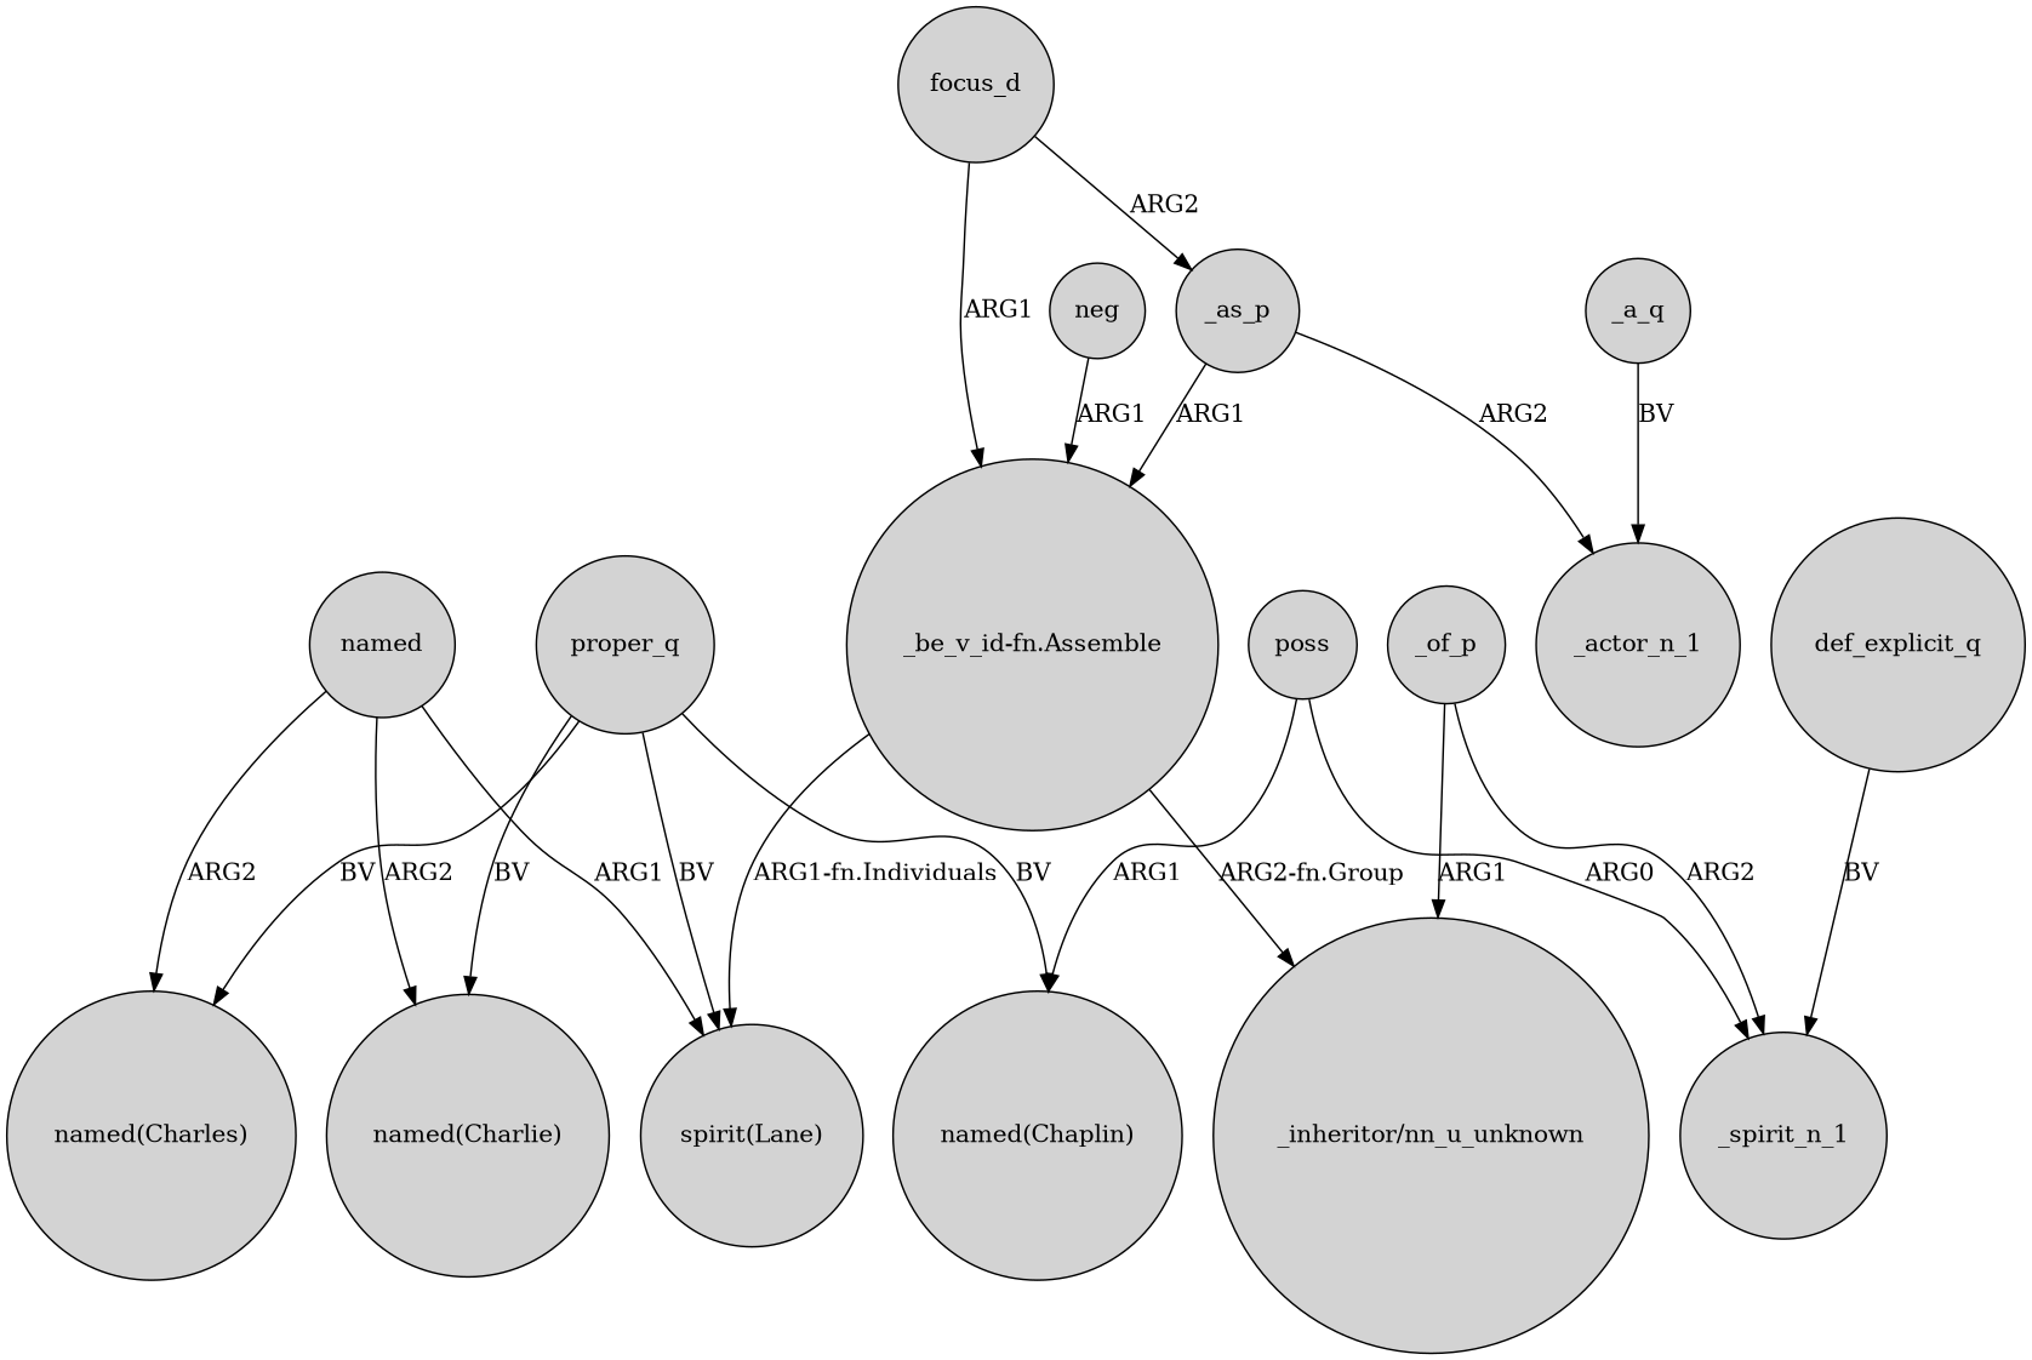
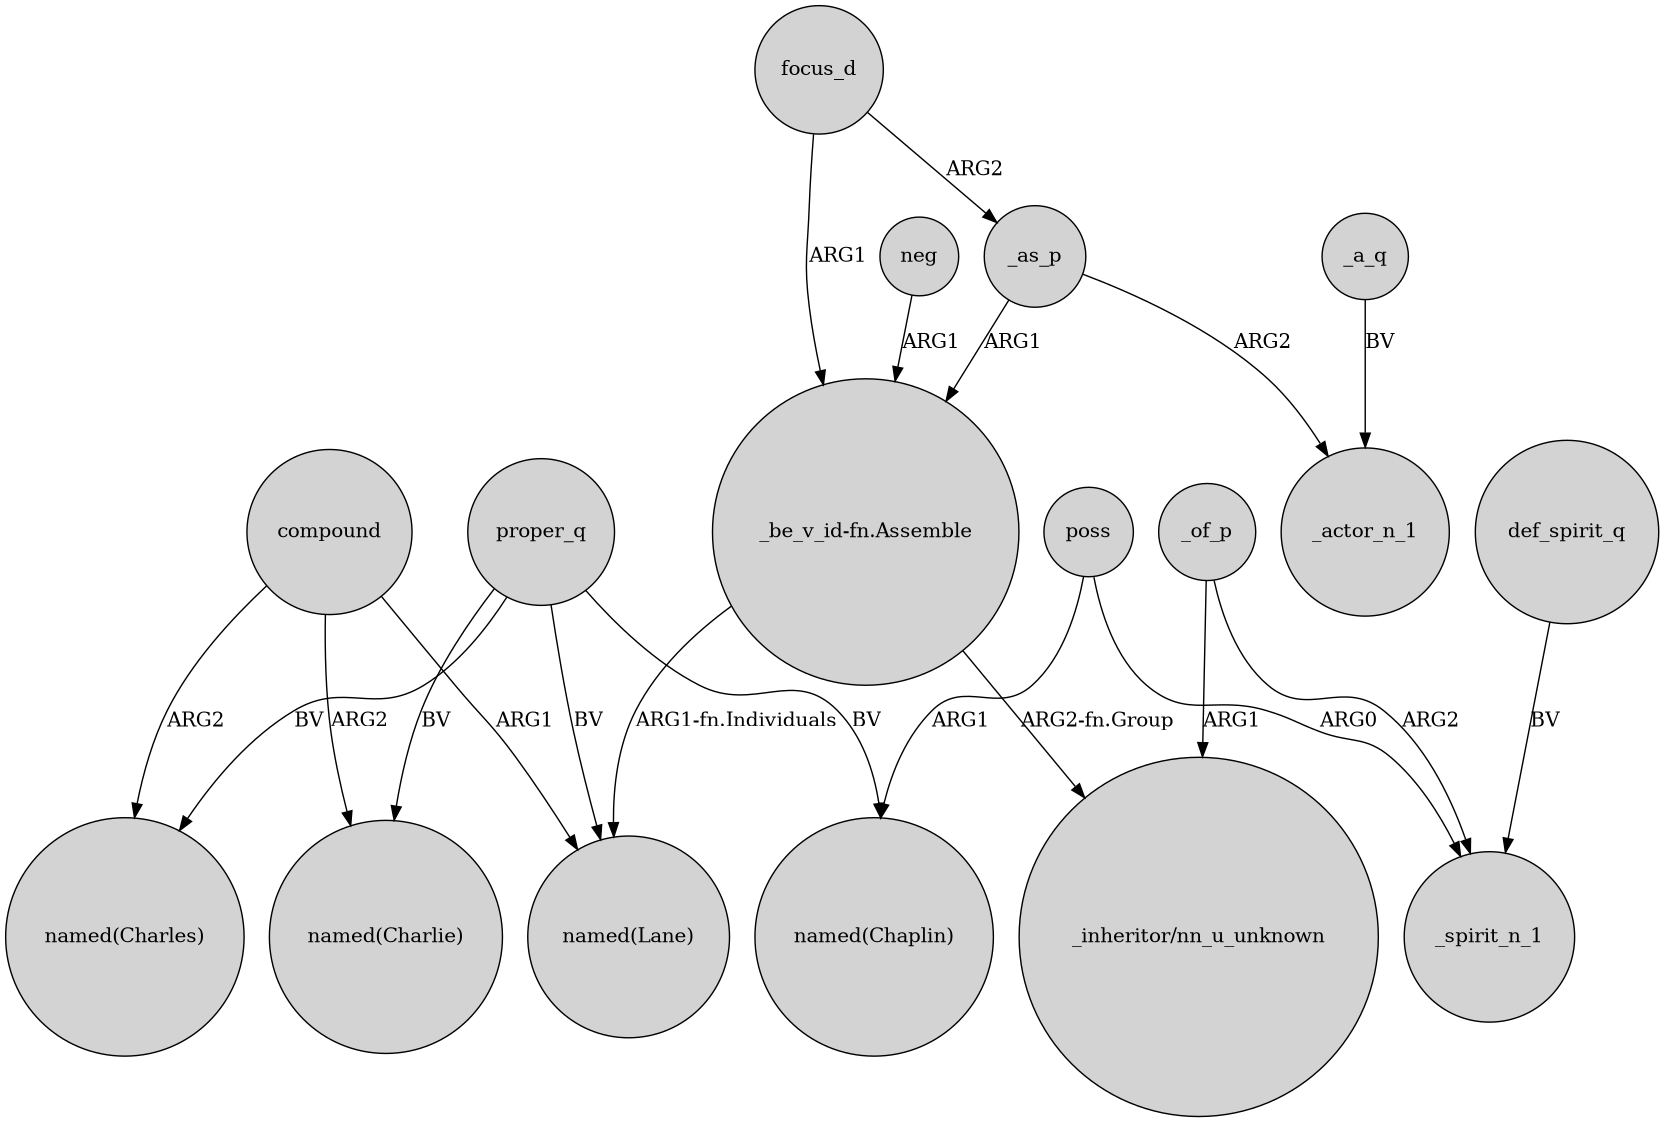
  digraph {
    node [shape=circle style=filled]
    "_be_v_id-fn.Assemble"
-   "named(Lane)" [label="spirit(Lane)"]
+   "named(Lane)"
    "_inheritor/nn_u_unknown"
    neg
-   compound [label=named]
+   compound
    "named(Charlie)"
    "named(Charles)"
    proper_q
    "named(Chaplin)"
    _as_p
    _actor_n_1
-   def_explicit_q
+   def_explicit_q [label=def_spirit_q]
    _spirit_n_1
    _of_p
    focus_d
    poss
    _a_q
    "_be_v_id-fn.Assemble" -> "named(Lane)" [label="ARG1-fn.Individuals"]
    "_be_v_id-fn.Assemble" -> "_inheritor/nn_u_unknown" [label="ARG2-fn.Group"]
    neg -> "_be_v_id-fn.Assemble" [label=ARG1]
    compound -> "named(Lane)" [label=ARG1]
    compound -> "named(Charlie)" [label=ARG2]
    compound -> "named(Charles)" [label=ARG2]
    proper_q -> "named(Lane)" [label=BV]
    proper_q -> "named(Charlie)" [label=BV]
    proper_q -> "named(Charles)" [label=BV]
    proper_q -> "named(Chaplin)" [label=BV]
    _as_p -> "_be_v_id-fn.Assemble" [label=ARG1]
    _as_p -> _actor_n_1 [label=ARG2]
    def_explicit_q -> _spirit_n_1 [label=BV]
    _of_p -> "_inheritor/nn_u_unknown" [label=ARG1]
    _of_p -> _spirit_n_1 [label=ARG2]
    focus_d -> "_be_v_id-fn.Assemble" [label=ARG1]
    focus_d -> _as_p [label=ARG2]
    poss -> "named(Chaplin)" [label=ARG1]
    poss -> _spirit_n_1 [label=ARG0]
    _a_q -> _actor_n_1 [label=BV]
  }
